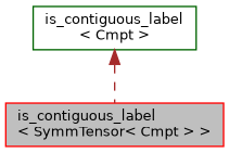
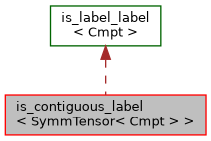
  digraph {
    node [fontname=Helvetica fontsize=10 shape=record]
    n1 [color=red fillcolor=grey75 fontcolor=black height=0.2 label="is_contiguous_label\l\< SymmTensor\< Cmpt \> \>" style=filled width=0.4]
-   n2 [color=darkgreen height=0.2 label="is_contiguous_label\l\< Cmpt \>" width=0.4]
+   n2 [color=darkgreen height=0.2 label="is_label_label\l\< Cmpt \>" width=0.4]
    n2 -> n1 [color=brown dir=back fontname=Helvetica fontsize=10 labelfontname=Helvetica labelfontsize=10 style=dashed]
  }
